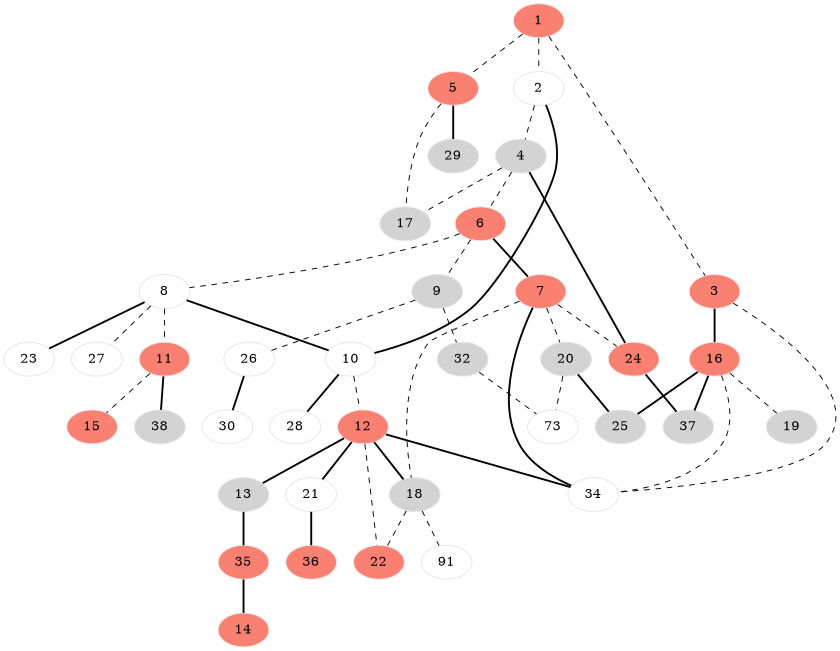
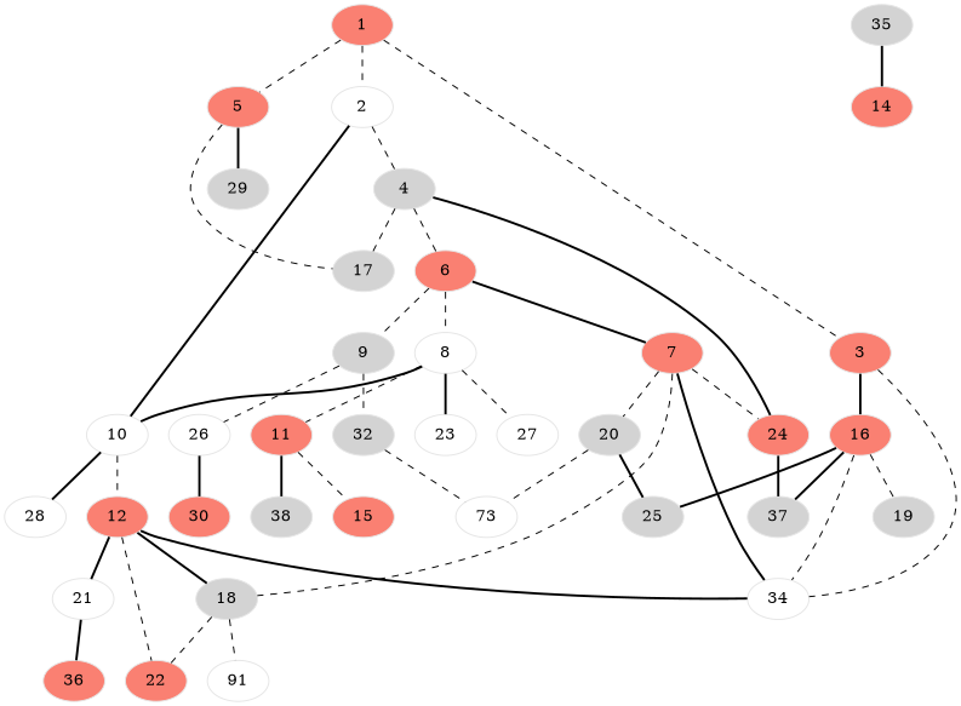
  graph {
    node [color=gray90 fillcolor=salmon style=filled]
    edge [style=dashed weight=1.0]
    2 [fillcolor=white]
    1
    3
    5
    4 [fillcolor=lightgrey]
    10 [fillcolor=white]
    16
    34 [fillcolor=white]
    17 [fillcolor=lightgrey]
    29 [fillcolor=lightgrey]
    6
    24
    12
    28 [fillcolor=white]
    19 [fillcolor=lightgrey]
    25 [fillcolor=lightgrey]
    37 [fillcolor=lightgrey]
    7
    8 [fillcolor=white]
    9 [fillcolor=lightgrey]
    18 [fillcolor=lightgrey]
    20 [fillcolor=lightgrey]
    11
    23 [fillcolor=white]
    27 [fillcolor=white]
    26 [fillcolor=white]
    32 [fillcolor=lightgrey]
    22
    n29 [fillcolor=white label=91]
    n30 [fillcolor=white label=73]
    15
    38 [fillcolor=lightgrey]
-   30 [fillcolor=white]
-   13 [fillcolor=lightgrey]
+   30
    21 [fillcolor=white]
-   35
+   35 [fillcolor=lightgrey]
    36
    14
    2 -- 4
    2 -- 10 [style=bold]
    1 -- 2
    1 -- 3
    1 -- 5
    3 -- 16 [style=bold]
    3 -- 34
    5 -- 17
    5 -- 29 [style=bold]
    4 -- 17
    4 -- 6
    4 -- 24 [style=bold]
    10 -- 12
    10 -- 28 [style=bold]
    16 -- 34
    16 -- 19
    16 -- 25 [style=bold]
    16 -- 37 [style=bold]
    6 -- 7 [style=bold]
    6 -- 8
    6 -- 9
    24 -- 37 [style=bold]
    12 -- 34 [style=bold]
    12 -- 18 [style=bold]
    12 -- 22
-   12 -- 13 [style=bold]
    12 -- 21 [style=bold]
    7 -- 34 [style=bold]
    7 -- 24
    7 -- 18
    7 -- 20
    8 -- 10 [style=bold]
    8 -- 11
    8 -- 23 [style=bold]
    8 -- 27
    9 -- 26
    9 -- 32
    18 -- 22
    18 -- n29
    20 -- 25 [style=bold]
    20 -- n30
    11 -- 15
    11 -- 38 [style=bold]
    26 -- 30 [style=bold]
    32 -- n30
-   13 -- 35 [style=bold]
    21 -- 36 [style=bold]
    35 -- 14 [style=bold]
  }
